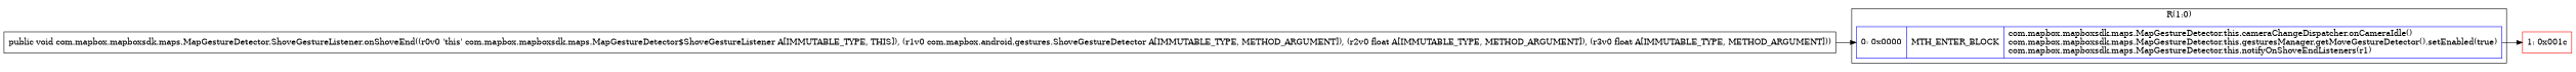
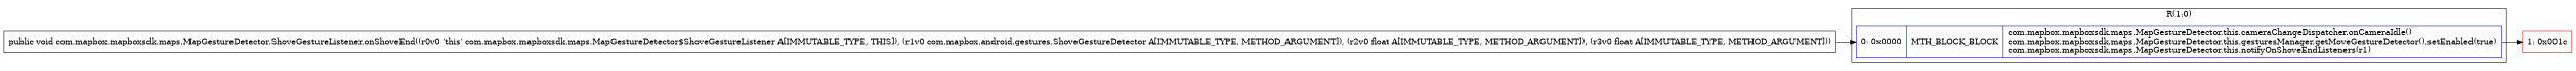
  digraph {
    rankdir=LR
    node [shape=record]
-   n1 [color=blue label="{0\:\ 0x0000|MTH_ENTER_BLOCK\l|com.mapbox.mapboxsdk.maps.MapGestureDetector.this.cameraChangeDispatcher.onCameraIdle()\lcom.mapbox.mapboxsdk.maps.MapGestureDetector.this.gesturesManager.getMoveGestureDetector().setEnabled(true)\lcom.mapbox.mapboxsdk.maps.MapGestureDetector.this.notifyOnShoveEndListeners(r1)\l}"]
+   n1 [color=blue label="{0\:\ 0x0000|MTH_BLOCK_BLOCK\l|com.mapbox.mapboxsdk.maps.MapGestureDetector.this.cameraChangeDispatcher.onCameraIdle()\lcom.mapbox.mapboxsdk.maps.MapGestureDetector.this.gesturesManager.getMoveGestureDetector().setEnabled(true)\lcom.mapbox.mapboxsdk.maps.MapGestureDetector.this.notifyOnShoveEndListeners(r1)\l}"]
    n2 [color=red label="{1\:\ 0x001c}"]
    n3 [label="{public void com.mapbox.mapboxsdk.maps.MapGestureDetector.ShoveGestureListener.onShoveEnd((r0v0 'this' com.mapbox.mapboxsdk.maps.MapGestureDetector$ShoveGestureListener A[IMMUTABLE_TYPE, THIS]), (r1v0 com.mapbox.android.gestures.ShoveGestureDetector A[IMMUTABLE_TYPE, METHOD_ARGUMENT]), (r2v0 float A[IMMUTABLE_TYPE, METHOD_ARGUMENT]), (r3v0 float A[IMMUTABLE_TYPE, METHOD_ARGUMENT])) }"]
    subgraph cluster_1 {
      label="R(1:0)"
      n1
    }
    n1 -> n2
    n3 -> n1
  }
